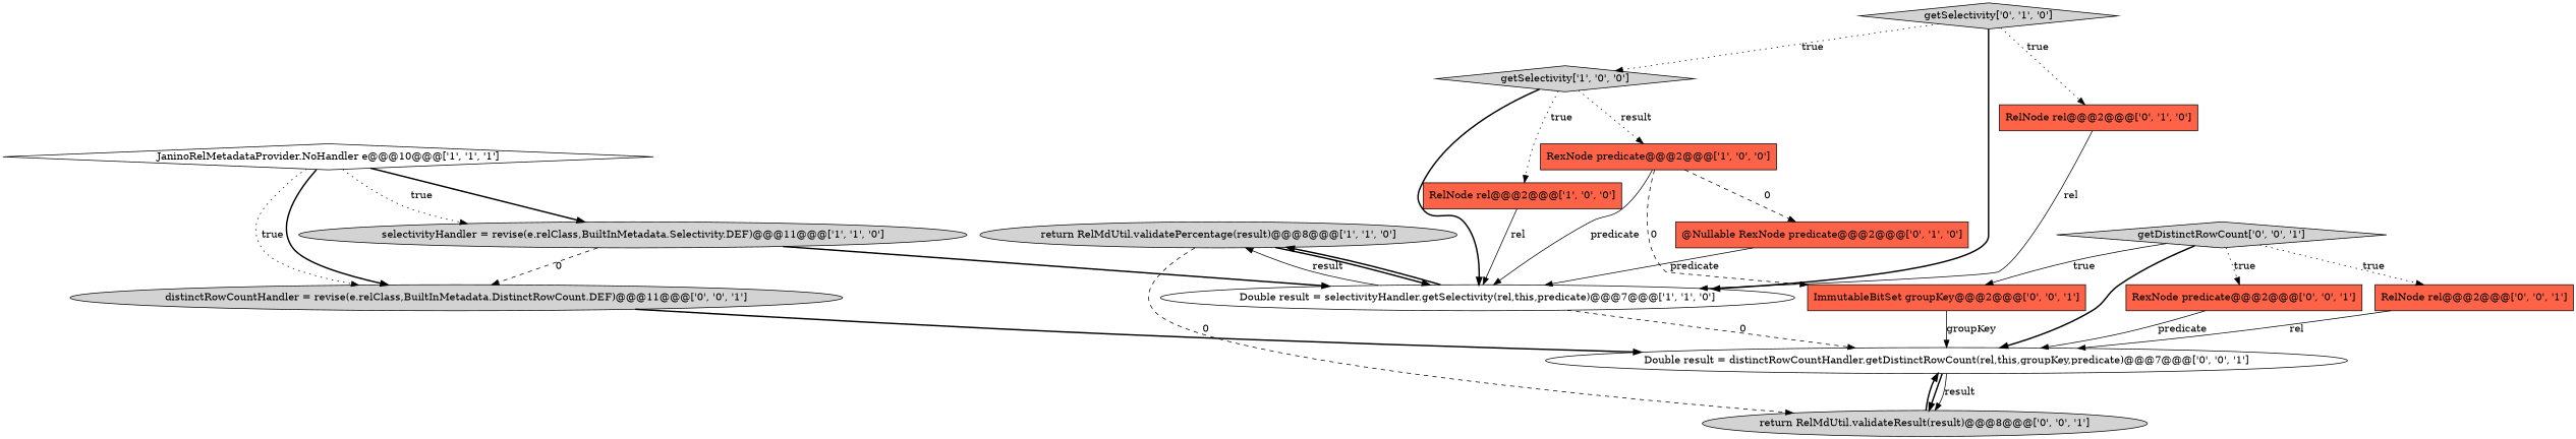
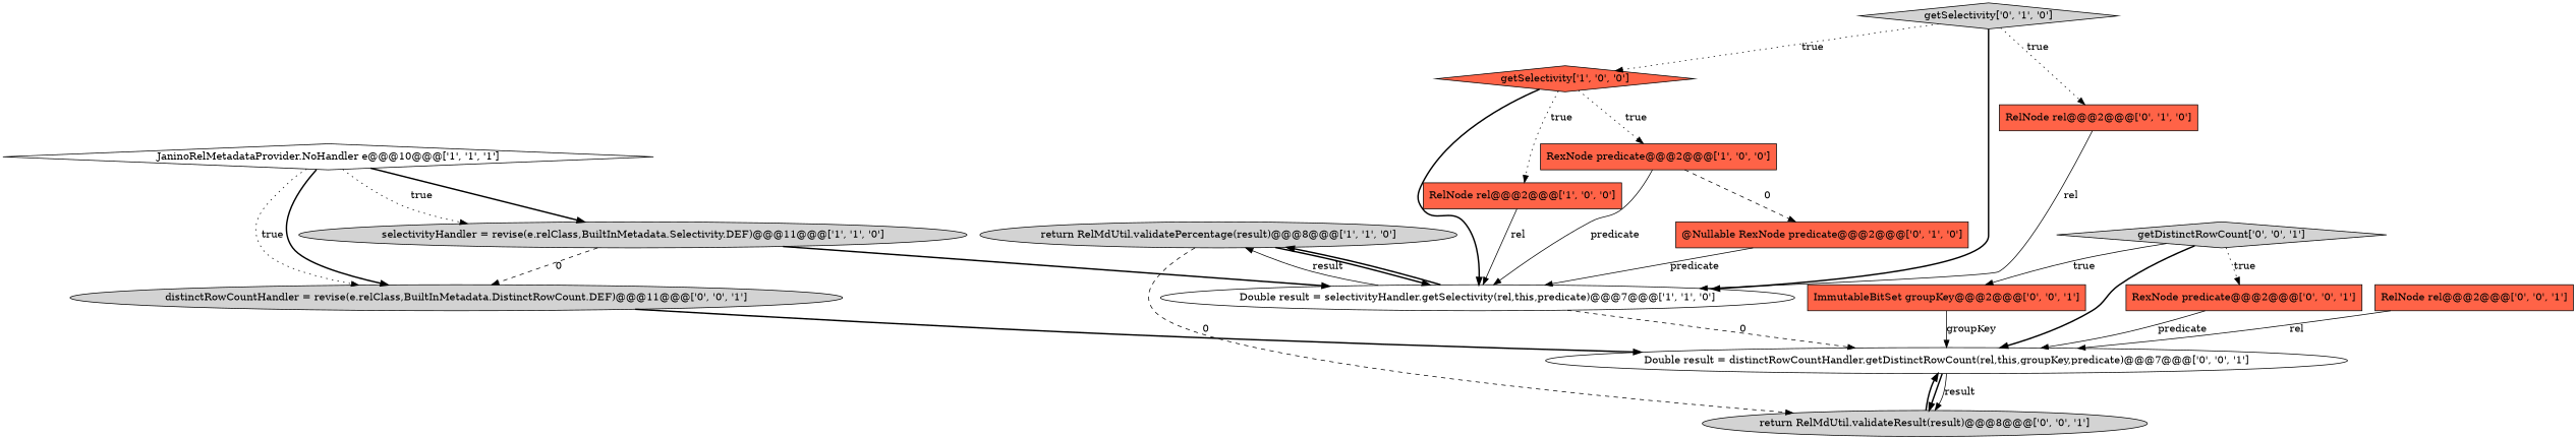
  digraph {
    node [fillcolor=tomato shape=box style=filled]
    edge [style=bold]
    n1 [label="RexNode predicate@@@2@@@['0', '0', '1']"]
    n2 [fillcolor=white label="Double result = distinctRowCountHandler.getDistinctRowCount(rel,this,groupKey,predicate)@@@7@@@['0', '0', '1']" shape=ellipse]
    n3 [fillcolor=lightgray label="return RelMdUtil.validateResult(result)@@@8@@@['0', '0', '1']" shape=ellipse]
    n4 [fillcolor=white label="JaninoRelMetadataProvider.NoHandler e@@@10@@@['1', '1', '1']" shape=diamond]
    n5 [fillcolor=lightgray label="distinctRowCountHandler = revise(e.relClass,BuiltInMetadata.DistinctRowCount.DEF)@@@11@@@['0', '0', '1']" shape=ellipse]
    n6 [fillcolor=lightgray label="selectivityHandler = revise(e.relClass,BuiltInMetadata.Selectivity.DEF)@@@11@@@['1', '1', '0']" shape=ellipse]
    n7 [fillcolor=white label="Double result = selectivityHandler.getSelectivity(rel,this,predicate)@@@7@@@['1', '1', '0']" shape=ellipse]
    n8 [fillcolor=lightgray label="return RelMdUtil.validatePercentage(result)@@@8@@@['1', '1', '0']" shape=ellipse]
    n9 [label="ImmutableBitSet groupKey@@@2@@@['0', '0', '1']"]
    n10 [label="RexNode predicate@@@2@@@['1', '0', '0']"]
    n11 [label="@Nullable RexNode predicate@@@2@@@['0', '1', '0']"]
    n12 [label="RelNode rel@@@2@@@['0', '0', '1']"]
-   n13 [fillcolor=lightgray label="getSelectivity['1', '0', '0']" shape=diamond]
+   n13 [label="getSelectivity['1', '0', '0']" shape=diamond]
    n14 [label="RelNode rel@@@2@@@['1', '0', '0']"]
    n15 [fillcolor=lightgray label="getSelectivity['0', '1', '0']" shape=diamond]
    n16 [label="RelNode rel@@@2@@@['0', '1', '0']"]
    n17 [fillcolor=lightgray label="getDistinctRowCount['0', '0', '1']" shape=diamond]
    n1 -> n2 [label=predicate style=solid]
    n2 -> n3
    n2 -> n3 [label=result style=solid]
    n3 -> n2
    n4 -> n5
    n4 -> n5 [label=true style=dotted]
    n4 -> n6
    n4 -> n6 [label=true style=dotted]
    n5 -> n2
    n6 -> n5 [label=0 style=dashed]
    n6 -> n7
    n7 -> n2 [label=0 style=dashed]
    n7 -> n8
    n7 -> n8 [label=result style=solid]
    n8 -> n3 [label=0 style=dashed]
    n8 -> n7
    n9 -> n2 [label=groupKey style=solid]
    n10 -> n7 [label=predicate style=solid]
-   n10 -> n9 [label=0 style=dashed]
    n10 -> n11 [label=0 style=dashed]
    n11 -> n7 [label=predicate style=solid]
    n12 -> n2 [label=rel style=solid]
    n13 -> n7
-   n13 -> n10 [label=result style=dotted]
+   n13 -> n10 [label=true style=dotted]
    n13 -> n14 [label=true style=dotted]
    n14 -> n7 [label=rel style=solid]
    n15 -> n7
    n15 -> n13 [label=true style=dotted]
    n15 -> n16 [label=true style=dotted]
    n16 -> n7 [label=rel style=solid]
    n17 -> n1 [label=true style=dotted]
    n17 -> n2
    n17 -> n9 [label=true style=solid]
-   n17 -> n12 [label=true style=dotted]
  }
